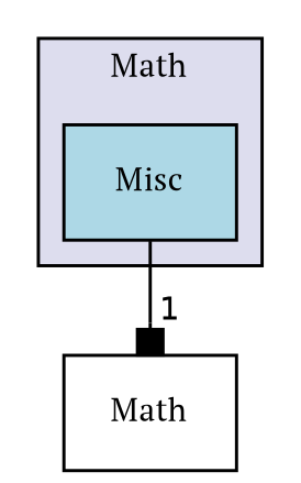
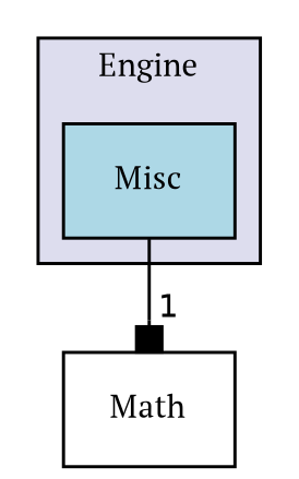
  digraph {
    compound=true
    fontname="PT Serif"
    node [fontname="PT Serif" fontsize=10 shape=box style=filled]
    n1 [fillcolor=lightblue label=Misc pencolor=black]
    n2 [label=Math fillcolor=white]
    subgraph cluster_1 {
      bgcolor="#ddddee"
      fontsize=10
-     label=Math
+     label=Engine
      pencolor=black
      n1
    }
    n1 -> n2 [headlabel=1 labeldistance=1.5 labelfontname=Helvetica labelfontsize=10 arrowhead=box fontname="PT Serif"]
  }
